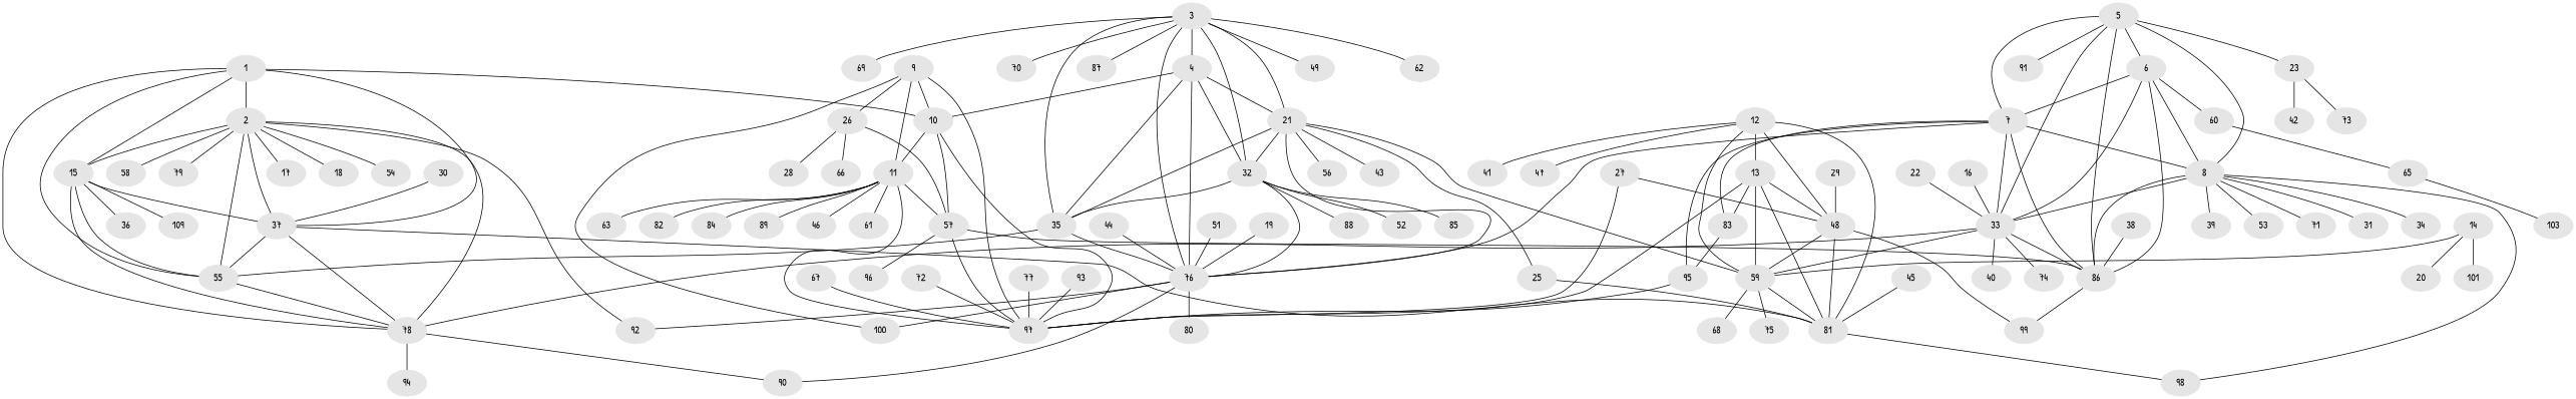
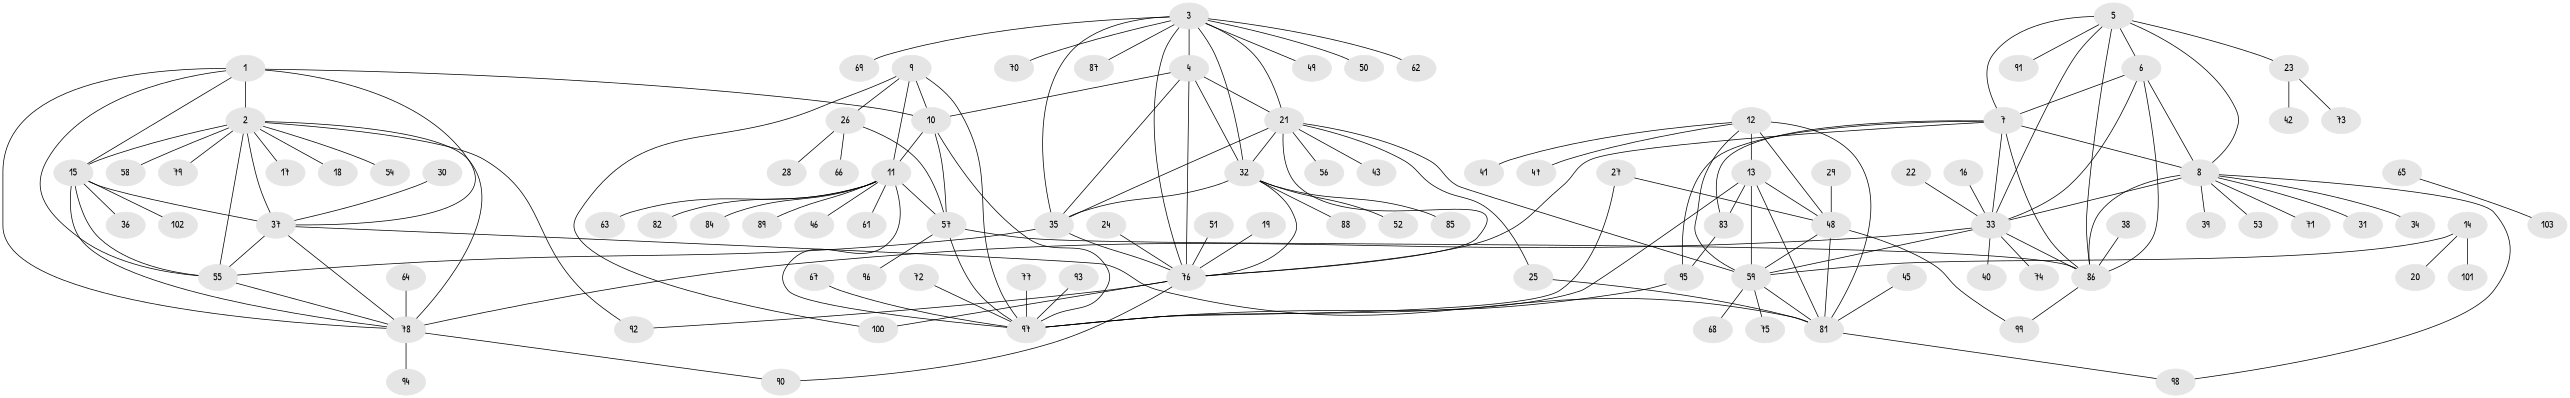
  graph {
    fontname="Patrick Hand"
    node [color=gray90 fontname="Patrick Hand" style=filled]
    edge [fontname="Patrick Hand" weight=1.0]
    1
    2
    10
    15
    37
    55
    78
    17
    18
    54
    58
    79
    92
    11
    57
    97
    36
-   102 [label=109]
+   102
    81
    90
    94
    3
    4
    21
    32
    35
    49
+   50
    62
    69
    70
    76
    87
    59
    25
    43
    56
    52
    85
    88
    100
-   80
    5
    6
    7
    8
    23
    33
    86
    91
-   60
    83
    95
    31
    34
    39
    53
    71
    98
    42
    73
    40
    74
    99
    65
    9
    26
    46
    61
    63
    82
    84
    89
    28
    66
    96
    12
    13
    41
    47
    48
    68
    75
    14
    20
    101
    16
    19
    22
    27
    29
    30
    38
-   44
+   44 [label=24]
    45
    51
    103
+   64
    67
    72
    77
    93
    1 -- 2 [weight=2.0]
    1 -- 10
    1 -- 15
    1 -- 37
    1 -- 55
    1 -- 78
    2 -- 15 [weight=2.0]
    2 -- 37 [weight=2.0]
    2 -- 55 [weight=2.0]
    2 -- 78 [weight=2.0]
    2 -- 17
    2 -- 18
    2 -- 54
    2 -- 58
    2 -- 79
    2 -- 92
    10 -- 11 [weight=4.0]
    10 -- 57 [weight=2.0]
    10 -- 97 [weight=2.0]
    15 -- 37
    15 -- 55
    15 -- 78
    15 -- 36
    15 -- 102
    37 -- 55
    37 -- 78
    37 -- 81
    55 -- 78
    78 -- 90
    78 -- 94
    11 -- 57 [weight=2.0]
    11 -- 97 [weight=2.0]
    11 -- 46
    11 -- 61
    11 -- 63
    11 -- 82
    11 -- 84
    11 -- 89
    57 -- 97
    57 -- 86
    57 -- 96
    81 -- 98
    3 -- 4 [weight=2.0]
    3 -- 21 [weight=2.0]
    3 -- 32 [weight=2.0]
    3 -- 35 [weight=2.0]
    3 -- 49
+   3 -- 50
    3 -- 62
    3 -- 69
    3 -- 70
    3 -- 76 [weight=2.0]
    3 -- 87
    4 -- 10
    4 -- 21
    4 -- 32
    4 -- 35
    4 -- 76
    21 -- 32
    21 -- 35
    21 -- 76
    21 -- 59
    21 -- 25
    21 -- 43
    21 -- 56
    32 -- 35
    32 -- 76
    32 -- 52
    32 -- 85
    32 -- 88
    35 -- 55
    35 -- 76
    76 -- 92
    76 -- 90
    76 -- 100
-   76 -- 80
    59 -- 81
    59 -- 68
    59 -- 75
    25 -- 81
    5 -- 6
    5 -- 7
    5 -- 8 [weight=2.0]
    5 -- 23
    5 -- 33
    5 -- 86
    5 -- 91
    6 -- 7
    6 -- 8 [weight=2.0]
    6 -- 33
    6 -- 86
-   6 -- 60
    7 -- 76
    7 -- 8 [weight=2.0]
    7 -- 33
    7 -- 86
    7 -- 83
    7 -- 95
    8 -- 33 [weight=2.0]
    8 -- 86 [weight=2.0]
    8 -- 31
    8 -- 34
    8 -- 39
    8 -- 53
    8 -- 71
    8 -- 98
    23 -- 42
    23 -- 73
    33 -- 78
    33 -- 59
    33 -- 86
    33 -- 40
    33 -- 74
    86 -- 99
-   60 -- 65
    83 -- 95
    95 -- 97
    65 -- 103
    9 -- 10 [weight=2.0]
    9 -- 11 [weight=2.0]
    9 -- 97
    9 -- 100
    9 -- 26
    26 -- 57
    26 -- 28
    26 -- 66
    12 -- 81 [weight=2.0]
    12 -- 59 [weight=2.0]
    12 -- 13 [weight=4.0]
    12 -- 41
    12 -- 47
    12 -- 48 [weight=2.0]
    13 -- 97
    13 -- 81 [weight=2.0]
    13 -- 59 [weight=2.0]
    13 -- 83
    13 -- 48 [weight=2.0]
    48 -- 81
    48 -- 59
    48 -- 99
    14 -- 59
    14 -- 20
    14 -- 101
    16 -- 33
    19 -- 76
    22 -- 33
    27 -- 97
    27 -- 48
    29 -- 48
    30 -- 37
    38 -- 86
    44 -- 76
    45 -- 81
    51 -- 76
+   64 -- 78
    67 -- 97
    72 -- 97
    77 -- 97
    93 -- 97
  }
